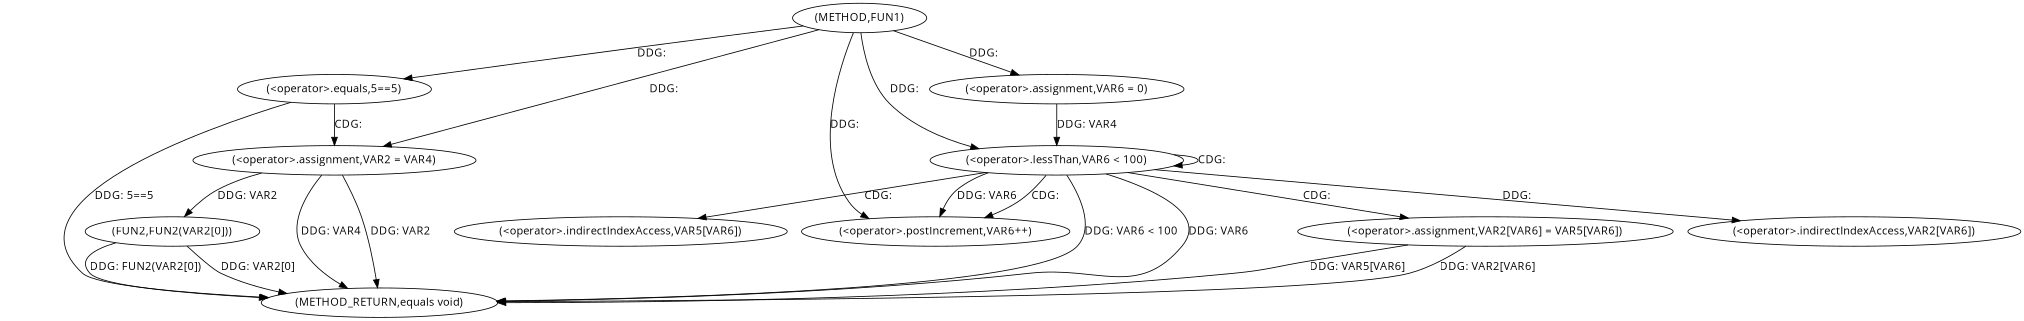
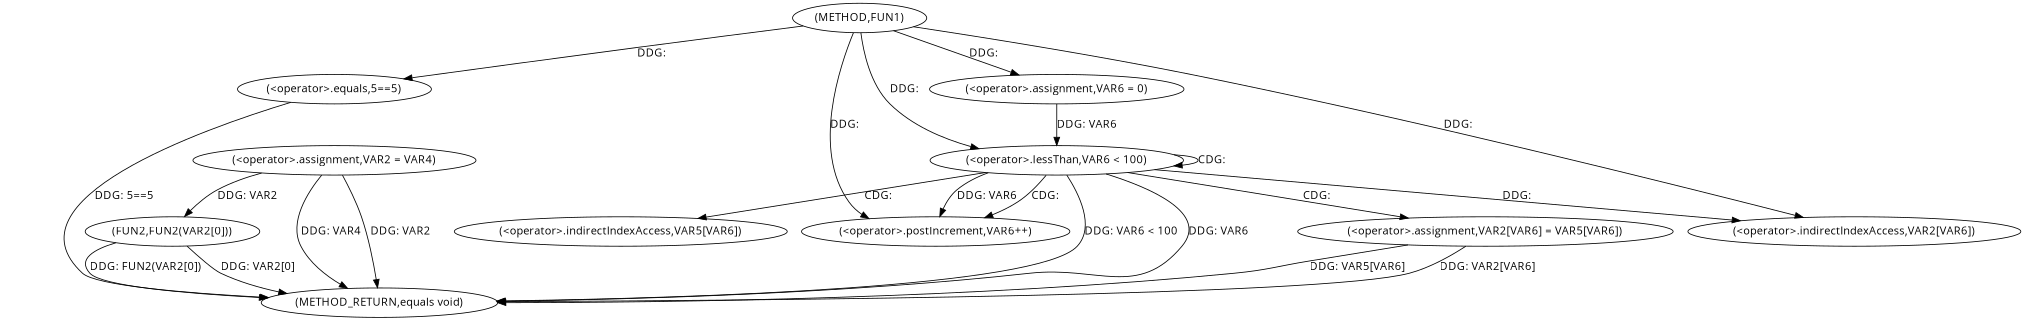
  digraph {
    fontname="Open Sans"
    node [fontname="Open Sans"]
    edge [fontname="Open Sans"]
    n1 [label="(METHOD,FUN1)"]
    n2 [label="(<operator>.equals,5==5)"]
    n3 [label="(<operator>.assignment,VAR2 = VAR4)"]
    n4 [label="(<operator>.assignment,VAR6 = 0)"]
    n5 [label="(<operator>.lessThan,VAR6 < 100)"]
    n6 [label="(<operator>.postIncrement,VAR6++)"]
    n7 [label="(METHOD_RETURN,equals void)"]
    n8 [label="(FUN2,FUN2(VAR2[0]))"]
    n9 [label="(<operator>.assignment,VAR2[VAR6] = VAR5[VAR6])"]
    n10 [label="(<operator>.indirectIndexAccess,VAR2[VAR6])"]
    n11 [label="(<operator>.indirectIndexAccess,VAR5[VAR6])"]
    n1 -> n2 [label="DDG: "]
-   n1 -> n3 [label="DDG: "]
+   n1 -> n10 [label="DDG: "]
    n1 -> n4 [label="DDG: "]
    n1 -> n5 [label="DDG: "]
    n1 -> n6 [label="DDG: "]
-   n2 -> n3 [label="CDG: "]
    n2 -> n7 [label="DDG: 5==5"]
    n3 -> n7 [label="DDG: VAR4"]
    n3 -> n7 [label="DDG: VAR2"]
    n3 -> n8 [label="DDG: VAR2"]
-   n4 -> n5 [label="DDG: VAR4"]
+   n4 -> n5 [label="DDG: VAR6"]
    n5 -> n5 [label="CDG: "]
    n5 -> n6 [label="DDG: VAR6"]
    n5 -> n6 [label="CDG: "]
    n5 -> n7 [label="DDG: VAR6 < 100"]
    n5 -> n7 [label="DDG: VAR6"]
    n5 -> n9 [label="CDG: "]
    n5 -> n10 [label="DDG: "]
    n5 -> n11 [label="CDG: "]
    n8 -> n7 [label="DDG: FUN2(VAR2[0])"]
    n8 -> n7 [label="DDG: VAR2[0]"]
    n9 -> n7 [label="DDG: VAR2[VAR6]"]
    n9 -> n7 [label="DDG: VAR5[VAR6]"]
  }
